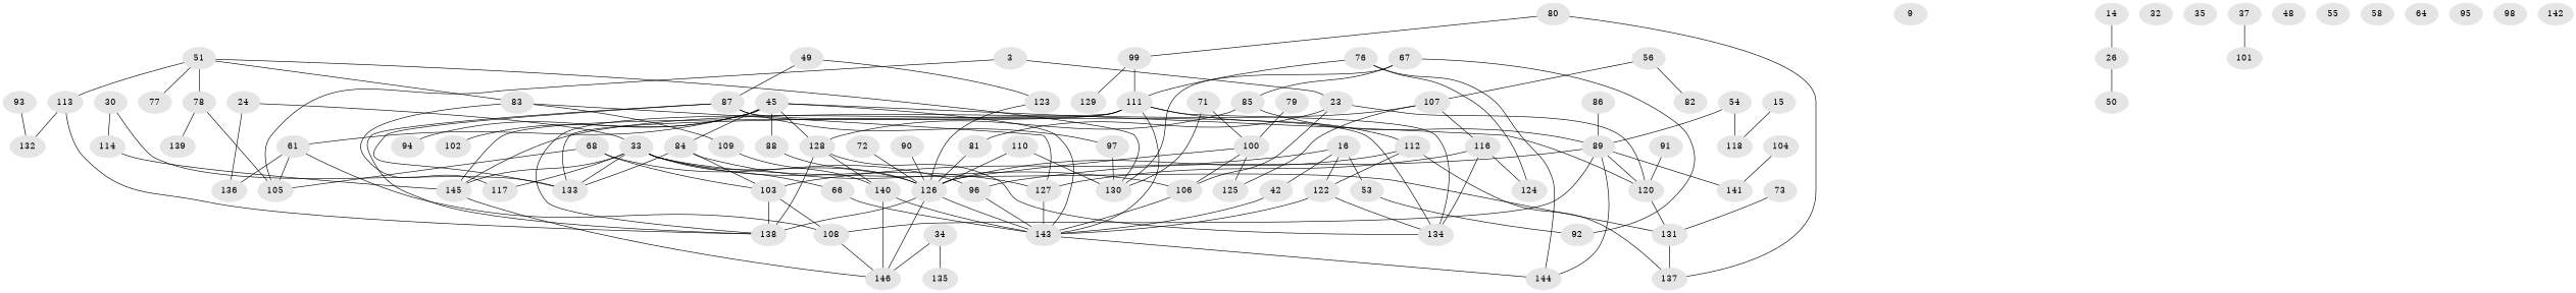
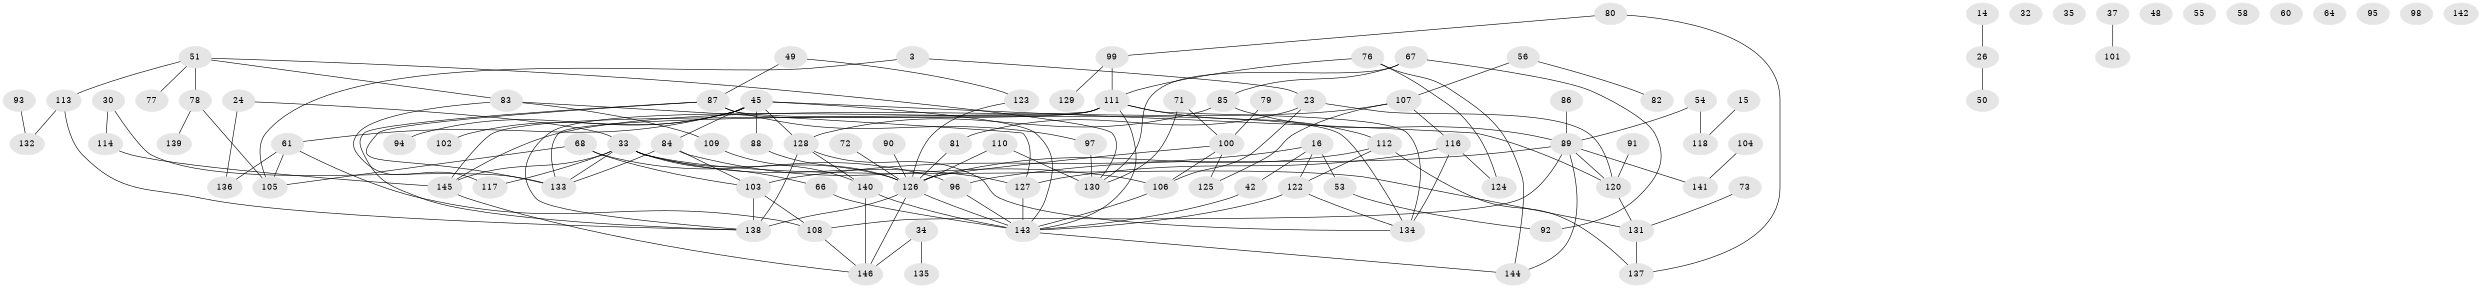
  graph {
    node [color=gray90 style=filled]
    3
    23
    105
    81
    106
    120 [super="+38+36"]
-   9
    14
    26
    50
    16
    42
    53
    103 [super="+69"]
    122 [super="+65"]
    143 [super="+4+25+115"]
    92
    108
    138 [super="+119"]
    134 [super="+41+121"]
    126 [super="+6+20+59+44"]
    131
    33 [super="+10+19+17"]
    133 [super="+63"]
    66
    117
    127
    145 [super="+1+39+52"]
    24
    136
    114 [super="+8"]
    30
    32
    146 [super="+46"]
    137 [super="+18"]
    35
    37
    101
    144 [super="+15"]
    45 [super="+2+34"]
    61
    84
    88
    94
    102
    128 [super="+62"]
    140
    48
    49
    87
    123
    97
    51
    77
    78
    83
    113
    130
    139
    109
    132
    54
    89
    118
    96
    141
    55
    56
    82
    107
    125
    116 [super="+12+22"]
    58
+   60
    64
    67 [super="+57"]
    85 [super="+13"]
    68 [super="+5"]
    71
    100
    72
    73
    n83 [label=34]
    135
    n85 [label=15]
    111 [super="+29+40"]
    112
    76
    124
    79
    80
    99
    129
    86
    90
    91
    93
    95
    98
    104
    110 [super="+11"]
    142
    3 -- 23
    3 -- 105
    23 -- 81
    23 -- 106
    23 -- 120
    81 -- 126
    106 -- 143 [weight=2]
    120 -- 131
    14 -- 26
    26 -- 50
    16 -- 42
    16 -- 53
    16 -- 103 [weight=2]
    16 -- 122
    42 -- 143
    53 -- 92
    103 -- 108
    103 -- 138
    122 -- 143
    122 -- 134
    143 -- 144
    108 -- 146
    126 -- 143 [weight=4]
    126 -- 138 [weight=2]
    126 -- 146
    131 -- 137
    33 -- 126
    33 -- 131
    33 -- 133
    33 -- 66
    33 -- 117
    33 -- 127
    33 -- 145
    66 -- 143
    127 -- 143
    145 -- 146
    24 -- 33
    24 -- 136
    114 -- 145
    30 -- 133
    30 -- 114
    37 -- 101
    45 -- 120
    45 -- 143 [weight=2]
    45 -- 61
    45 -- 84 [weight=2]
    45 -- 88
    45 -- 94
    45 -- 102
    45 -- 128
    61 -- 105
    61 -- 108
    61 -- 136
    84 -- 106
    84 -- 103
    84 -- 133 [weight=2]
    88 -- 126
    128 -- 138
    128 -- 134
    128 -- 140
    140 -- 143 [weight=3]
    140 -- 146 [weight=2]
    49 -- 87
    49 -- 123
    87 -- 138
    87 -- 134
    87 -- 133
    87 -- 97
    123 -- 126
    97 -- 130
    51 -- 77
    51 -- 78
    51 -- 83
    51 -- 113
    51 -- 130
    78 -- 105
    78 -- 139
    83 -- 117
    83 -- 127
    83 -- 109
    113 -- 138
    113 -- 132
    109 -- 140
    54 -- 89
    54 -- 118
    89 -- 120
    89 -- 108
    89 -- 144
    89 -- 96
    89 -- 141
    96 -- 143
    56 -- 82
    56 -- 107
    107 -- 145
    107 -- 125
    107 -- 116
    116 -- 134
    116 -- 127
    116 -- 124
    67 -- 92
    67 -- 130
    67 -- 85
    85 -- 128
    85 -- 89
    68 -- 105
    68 -- 103
    68 -- 96
    71 -- 130
    71 -- 100
    100 -- 106
    100 -- 126
    100 -- 125
    72 -- 126
    73 -- 131
    n83 -- 146
    n83 -- 135
    n85 -- 118
    111 -- 143 [weight=2]
    111 -- 138
    111 -- 134 [weight=2]
    111 -- 133 [weight=2]
    111 -- 145
    111 -- 112
    112 -- 122
    112 -- 126 [weight=2]
    112 -- 137
    76 -- 144
    76 -- 111
    76 -- 124
    79 -- 100
    80 -- 137
    80 -- 99
    99 -- 111
    99 -- 129
    86 -- 89
    90 -- 126
    91 -- 120
    93 -- 132
    104 -- 141
    110 -- 126 [weight=2]
    110 -- 130 [weight=2]
  }
